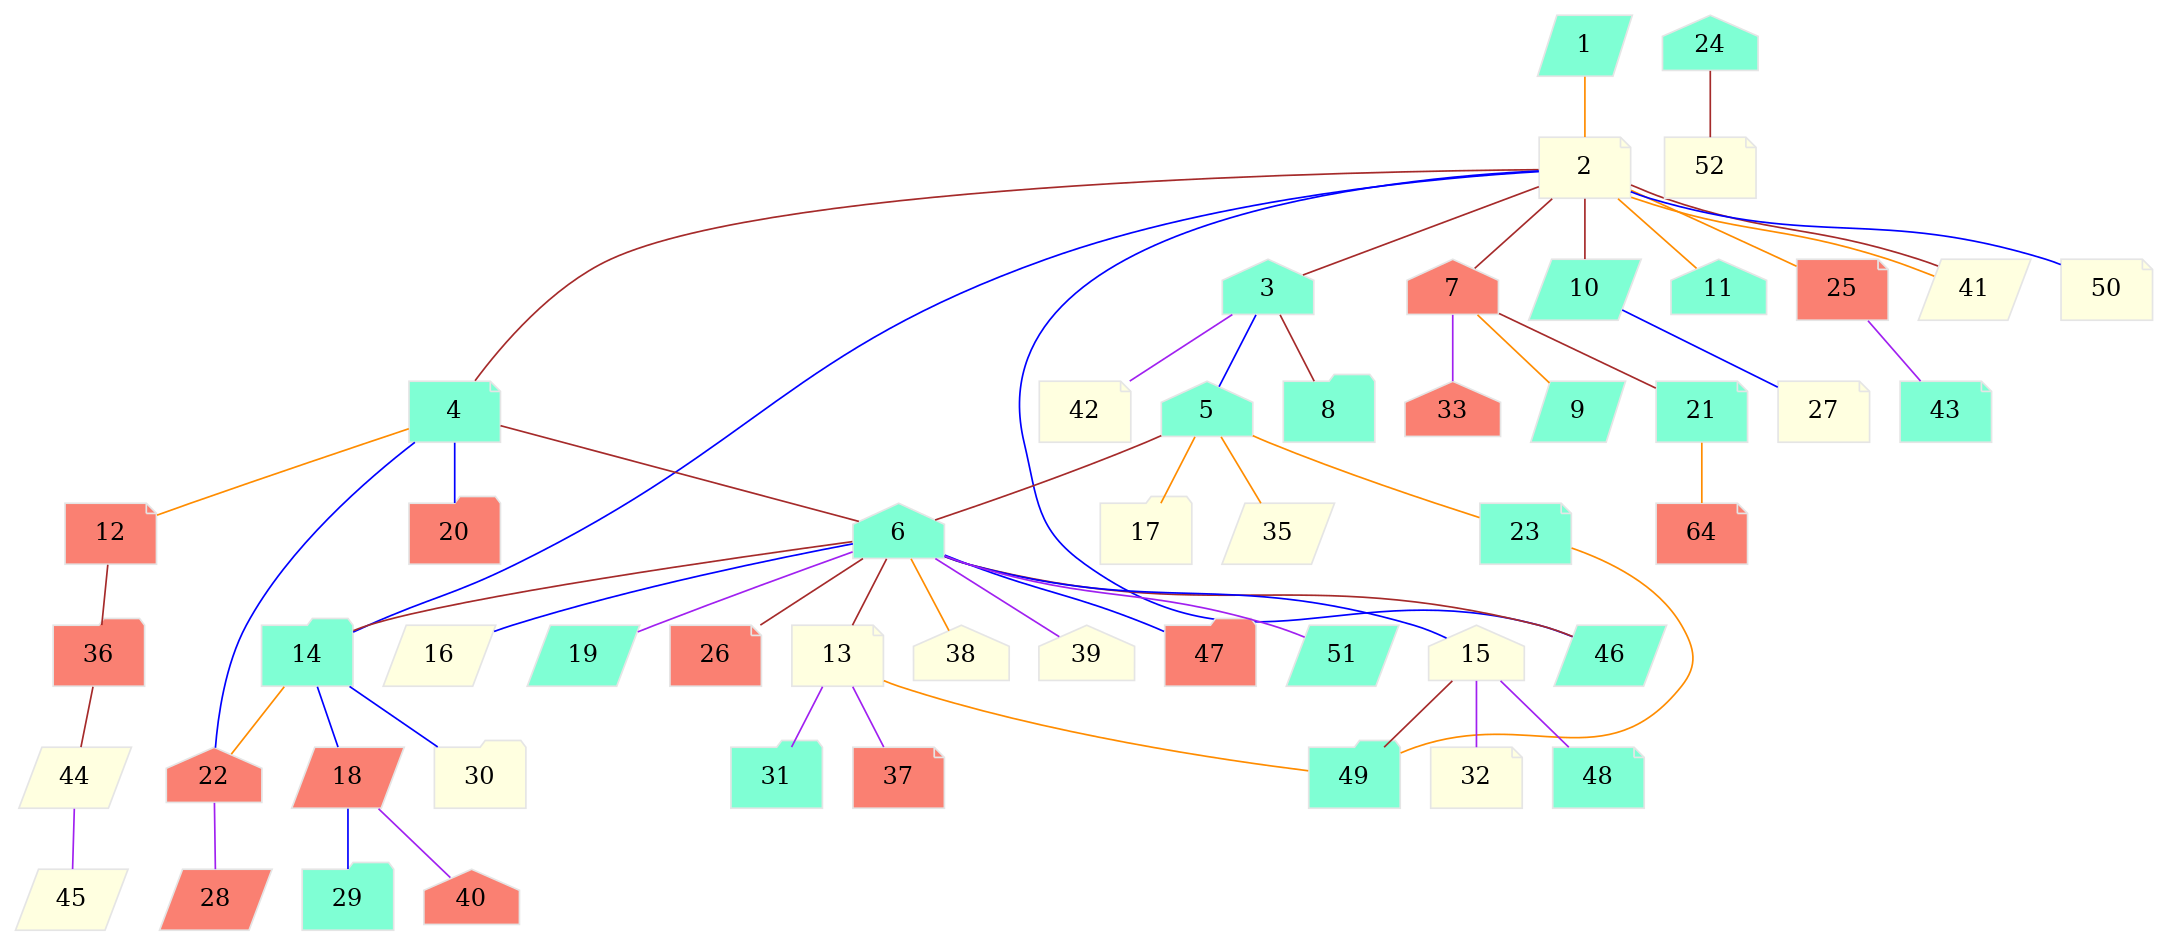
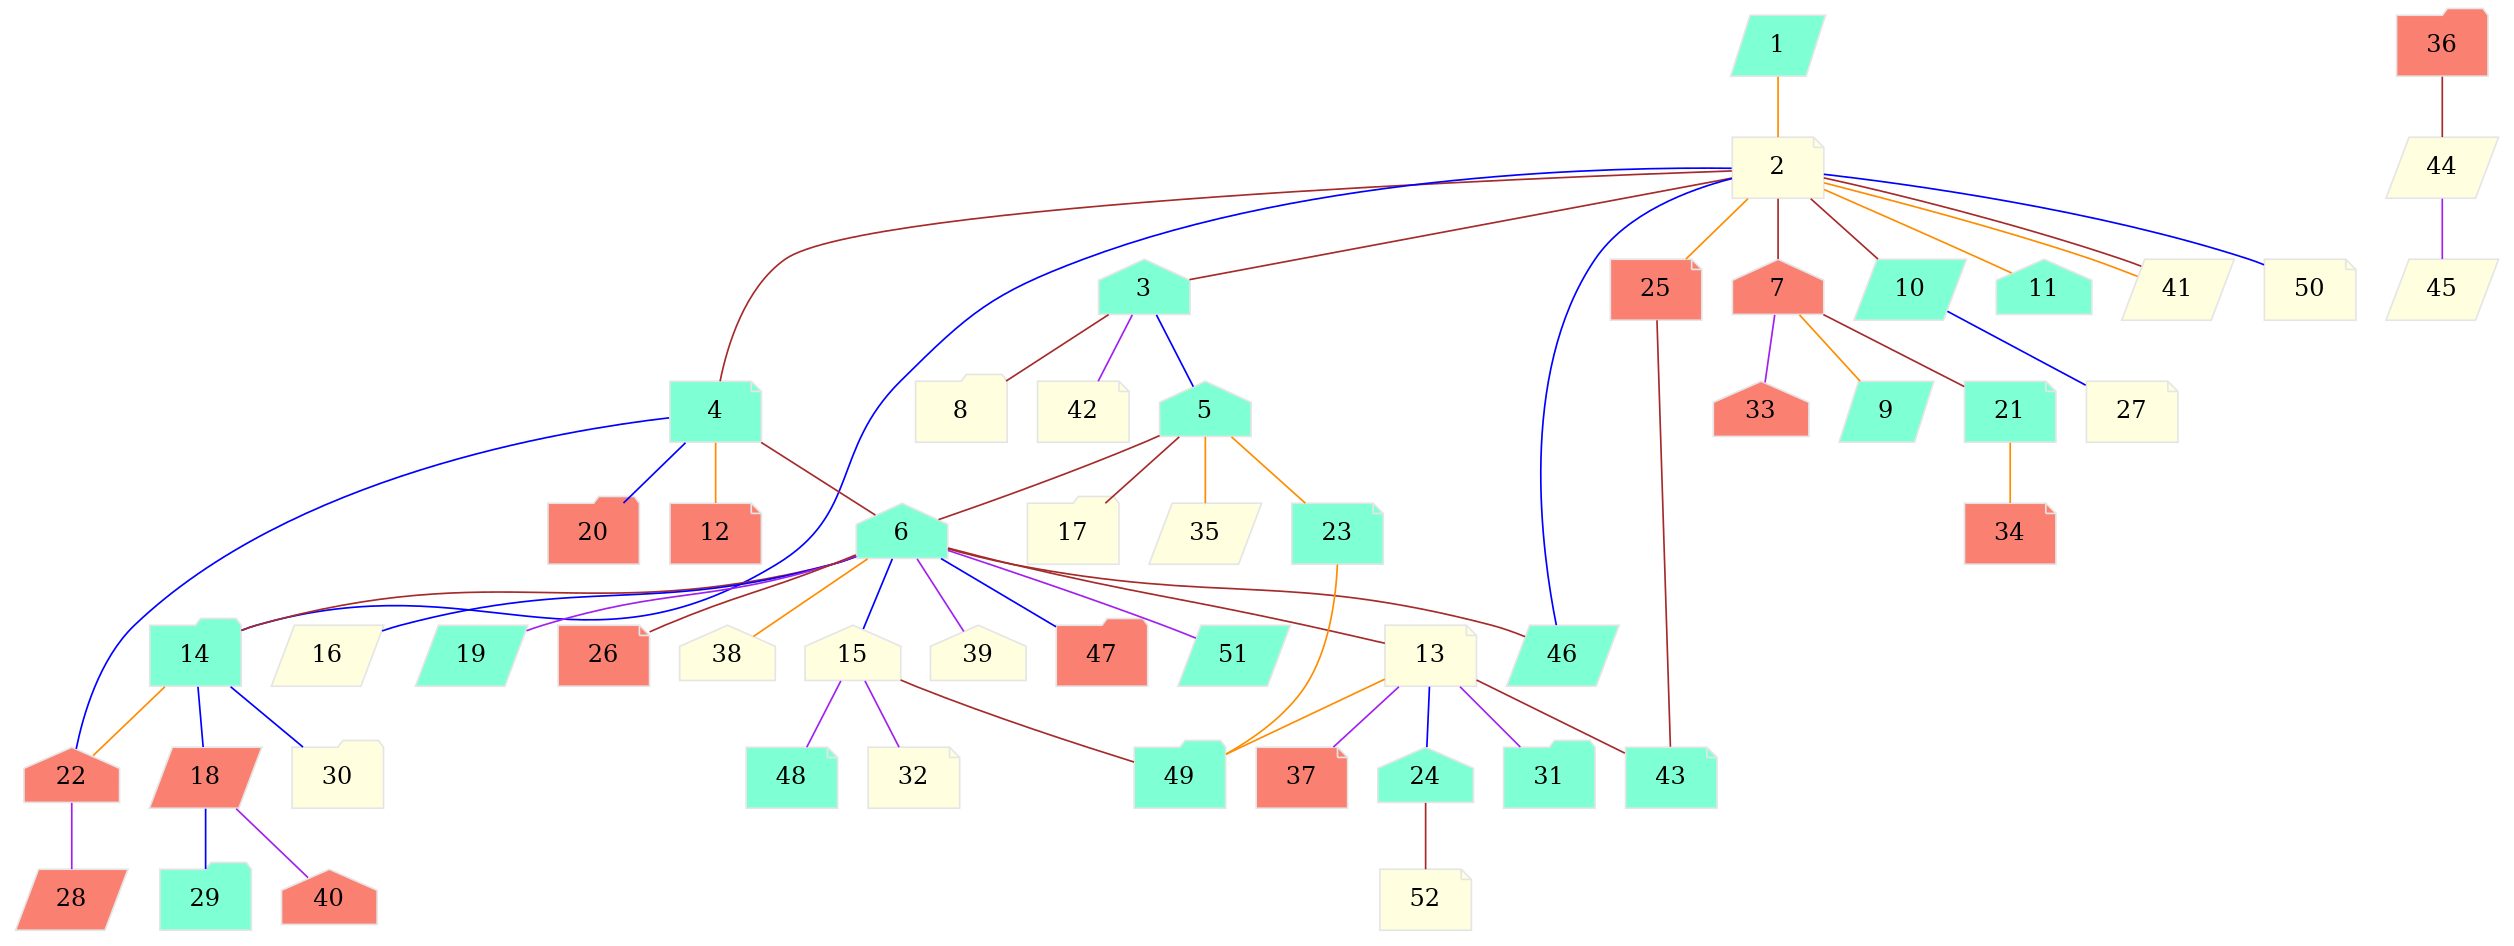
  graph {
    node [color=gray90 fillcolor=aquamarine shape=note style=filled]
    edge [color=brown]
    1 [shape=parallelogram]
    2 [fillcolor=lightyellow]
    3 [shape=house]
    4
    7 [fillcolor=salmon shape=house]
    10 [shape=parallelogram]
    11 [shape=house]
    14 [shape=folder]
    25 [fillcolor=salmon]
    41 [fillcolor=lightyellow shape=parallelogram]
    46 [shape=parallelogram]
    50 [fillcolor=lightyellow]
    5 [shape=house]
-   8 [shape=folder]
+   8 [fillcolor=lightyellow shape=folder]
    42 [fillcolor=lightyellow]
    6 [shape=house]
    12 [fillcolor=salmon]
    20 [fillcolor=salmon shape=folder]
    22 [fillcolor=salmon shape=house]
    9 [shape=parallelogram]
    21
    33 [fillcolor=salmon shape=house]
    27 [fillcolor=lightyellow]
    18 [fillcolor=salmon shape=parallelogram]
    30 [fillcolor=lightyellow shape=folder]
    43
    17 [fillcolor=lightyellow shape=folder]
    23
    35 [fillcolor=lightyellow shape=parallelogram]
    13 [fillcolor=lightyellow]
    15 [fillcolor=lightyellow shape=house]
    16 [fillcolor=lightyellow shape=parallelogram]
    19 [shape=parallelogram]
    26 [fillcolor=salmon]
    38 [fillcolor=lightyellow shape=house]
    39 [fillcolor=lightyellow shape=house]
    47 [fillcolor=salmon shape=folder]
    51 [shape=parallelogram]
    36 [fillcolor=salmon shape=folder]
    28 [fillcolor=salmon shape=parallelogram]
    49 [shape=folder]
    24 [shape=house]
    31 [shape=folder]
    37 [fillcolor=salmon]
    32 [fillcolor=lightyellow]
    48
-   34 [fillcolor=salmon label=64]
+   34 [fillcolor=salmon]
    44 [fillcolor=lightyellow shape=parallelogram]
    52 [fillcolor=lightyellow]
    29 [shape=folder]
    40 [fillcolor=salmon shape=house]
    45 [fillcolor=lightyellow shape=parallelogram]
    1 -- 2 [color=darkorange]
    2 -- 3
    2 -- 4
    2 -- 7
    2 -- 10
    2 -- 11 [color=darkorange]
    2 -- 14 [color=blue]
    2 -- 25 [color=darkorange]
    2 -- 41 [color=darkorange]
    2 -- 41
    2 -- 46 [color=blue]
    2 -- 50 [color=blue]
    3 -- 5 [color=blue]
    3 -- 8
    3 -- 42 [color=purple]
    4 -- 6
    4 -- 12 [color=darkorange]
    4 -- 20 [color=blue]
    4 -- 22 [color=blue]
    7 -- 9 [color=darkorange]
    7 -- 21
    7 -- 33 [color=purple]
    10 -- 27 [color=blue]
    14 -- 22 [color=darkorange]
    14 -- 18 [color=blue]
    14 -- 30 [color=blue]
-   25 -- 43 [color=purple]
+   25 -- 43
    5 -- 6
-   5 -- 17 [color=darkorange]
+   5 -- 17
    5 -- 23 [color=darkorange]
    5 -- 35 [color=darkorange]
    6 -- 14
    6 -- 46
    6 -- 13
    6 -- 15 [color=blue]
    6 -- 16 [color=blue]
    6 -- 19 [color=purple]
    6 -- 26
    6 -- 38 [color=darkorange]
    6 -- 39 [color=purple]
    6 -- 47 [color=blue]
    6 -- 51 [color=purple]
-   12 -- 36
    22 -- 28 [color=purple]
    21 -- 34 [color=darkorange]
    18 -- 29 [color=blue]
    18 -- 40 [color=purple]
    23 -- 49 [color=darkorange]
+   13 -- 43
    13 -- 49 [color=darkorange]
+   13 -- 24 [color=blue]
    13 -- 31 [color=purple]
    13 -- 37 [color=purple]
    15 -- 49
    15 -- 32 [color=purple]
    15 -- 48 [color=purple]
    36 -- 44
    24 -- 52
    44 -- 45 [color=purple]
  }
